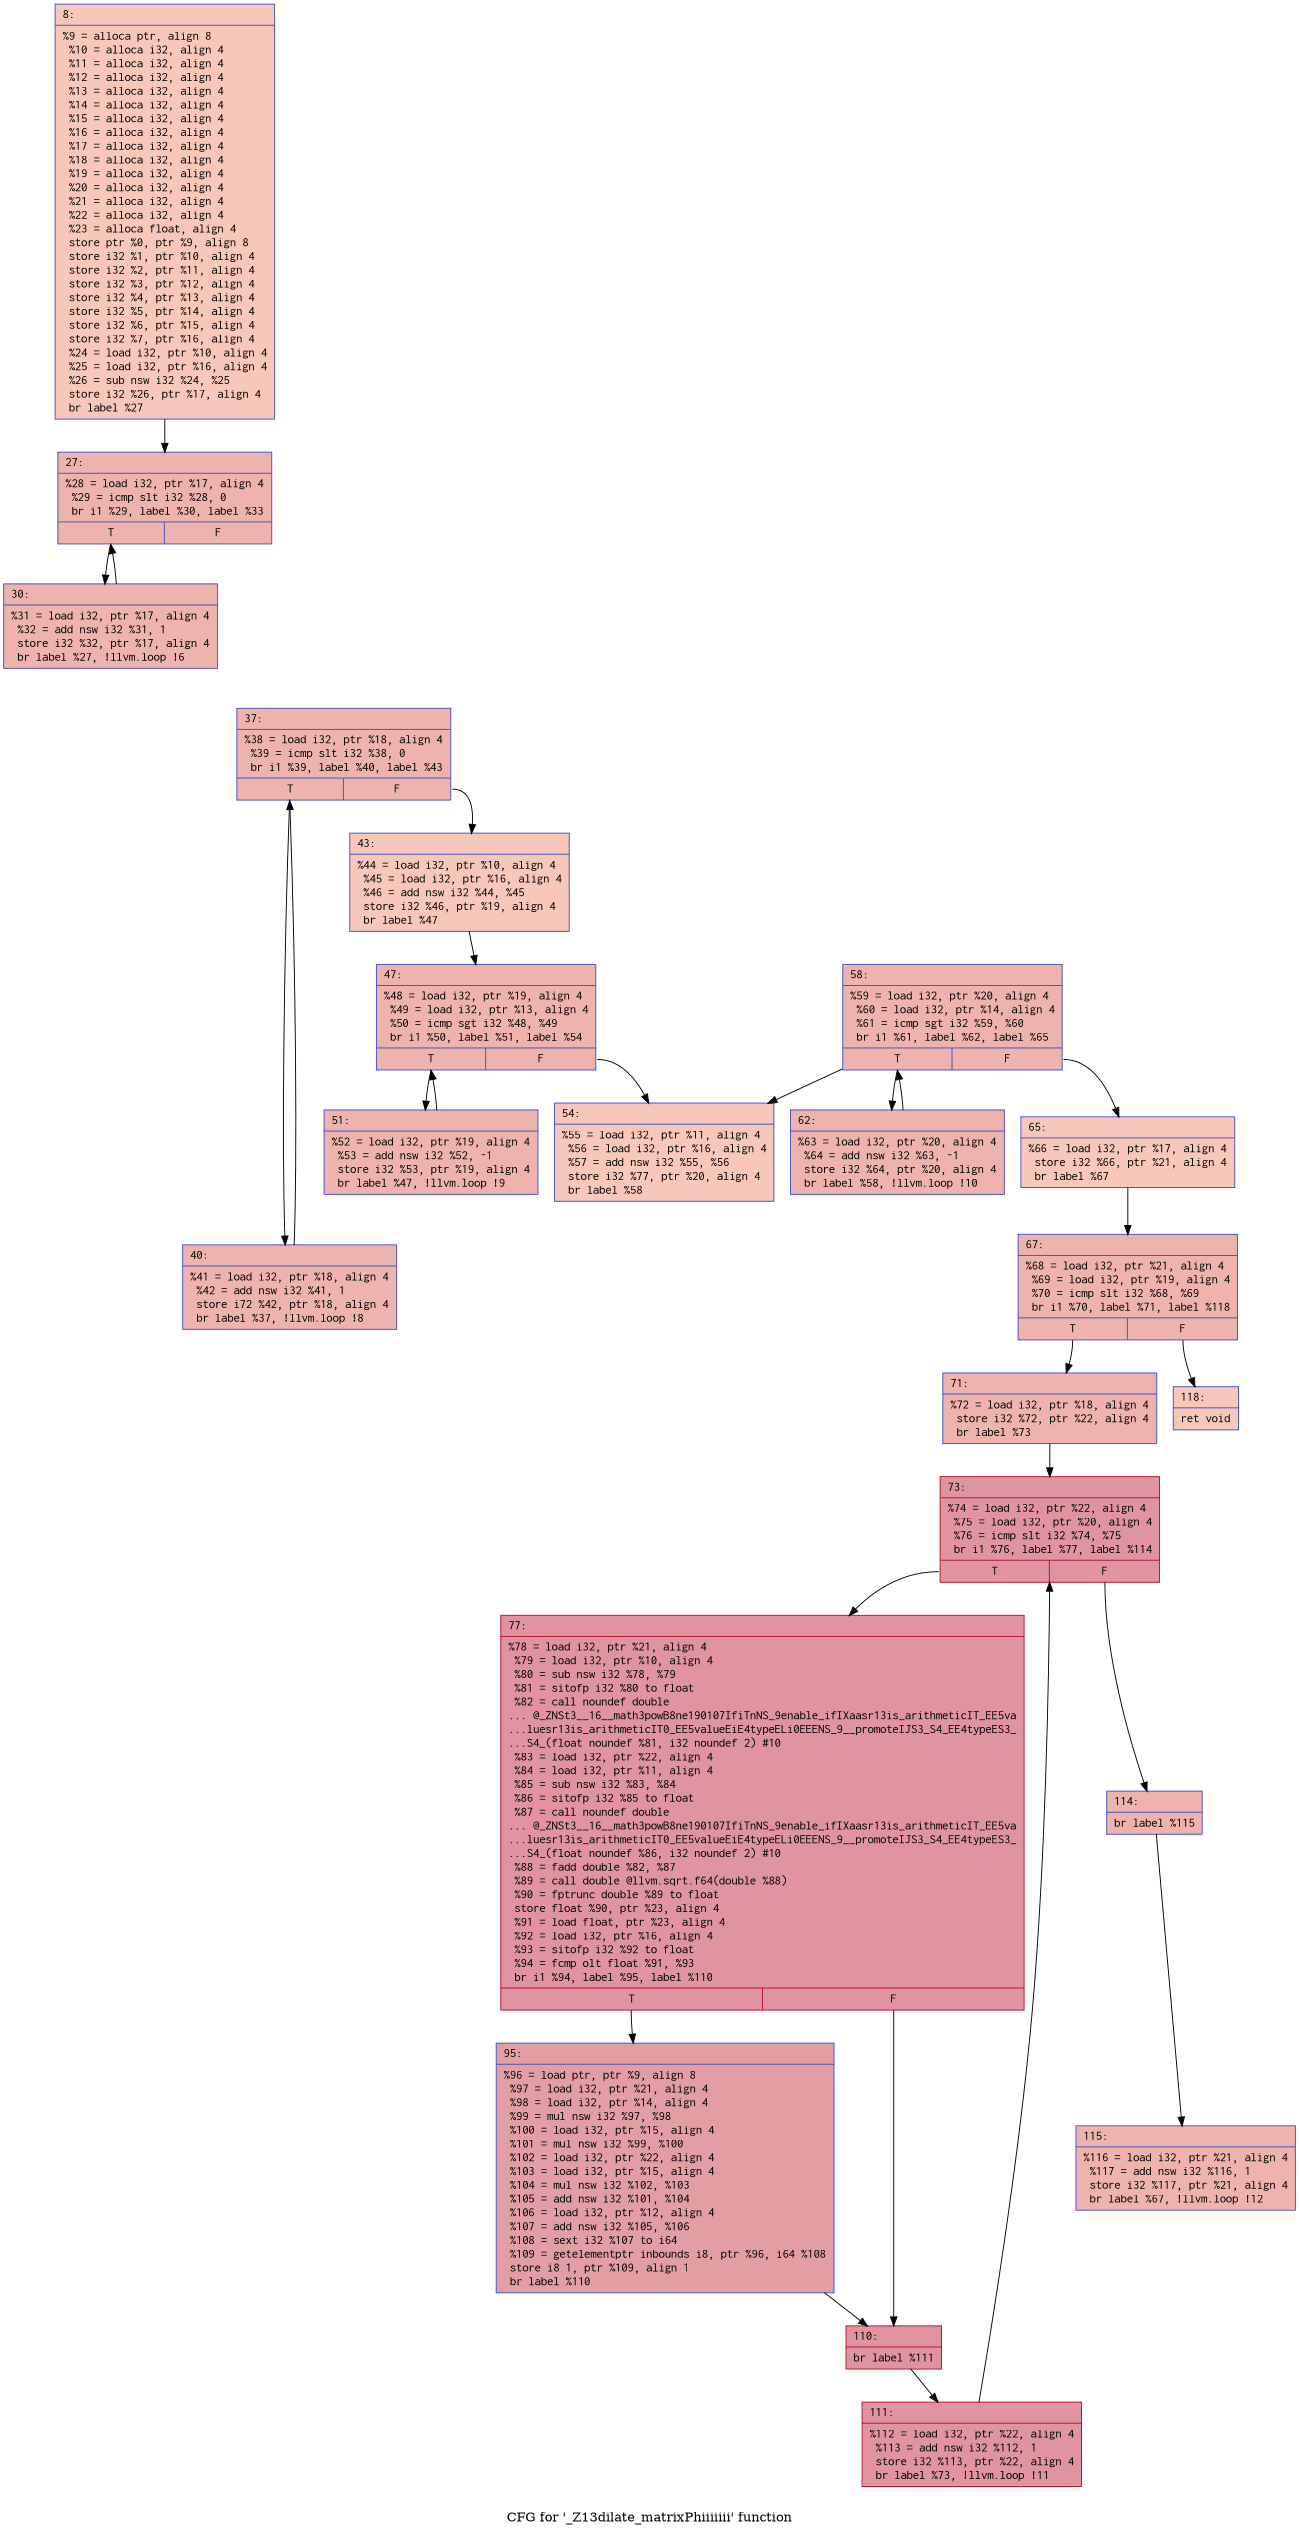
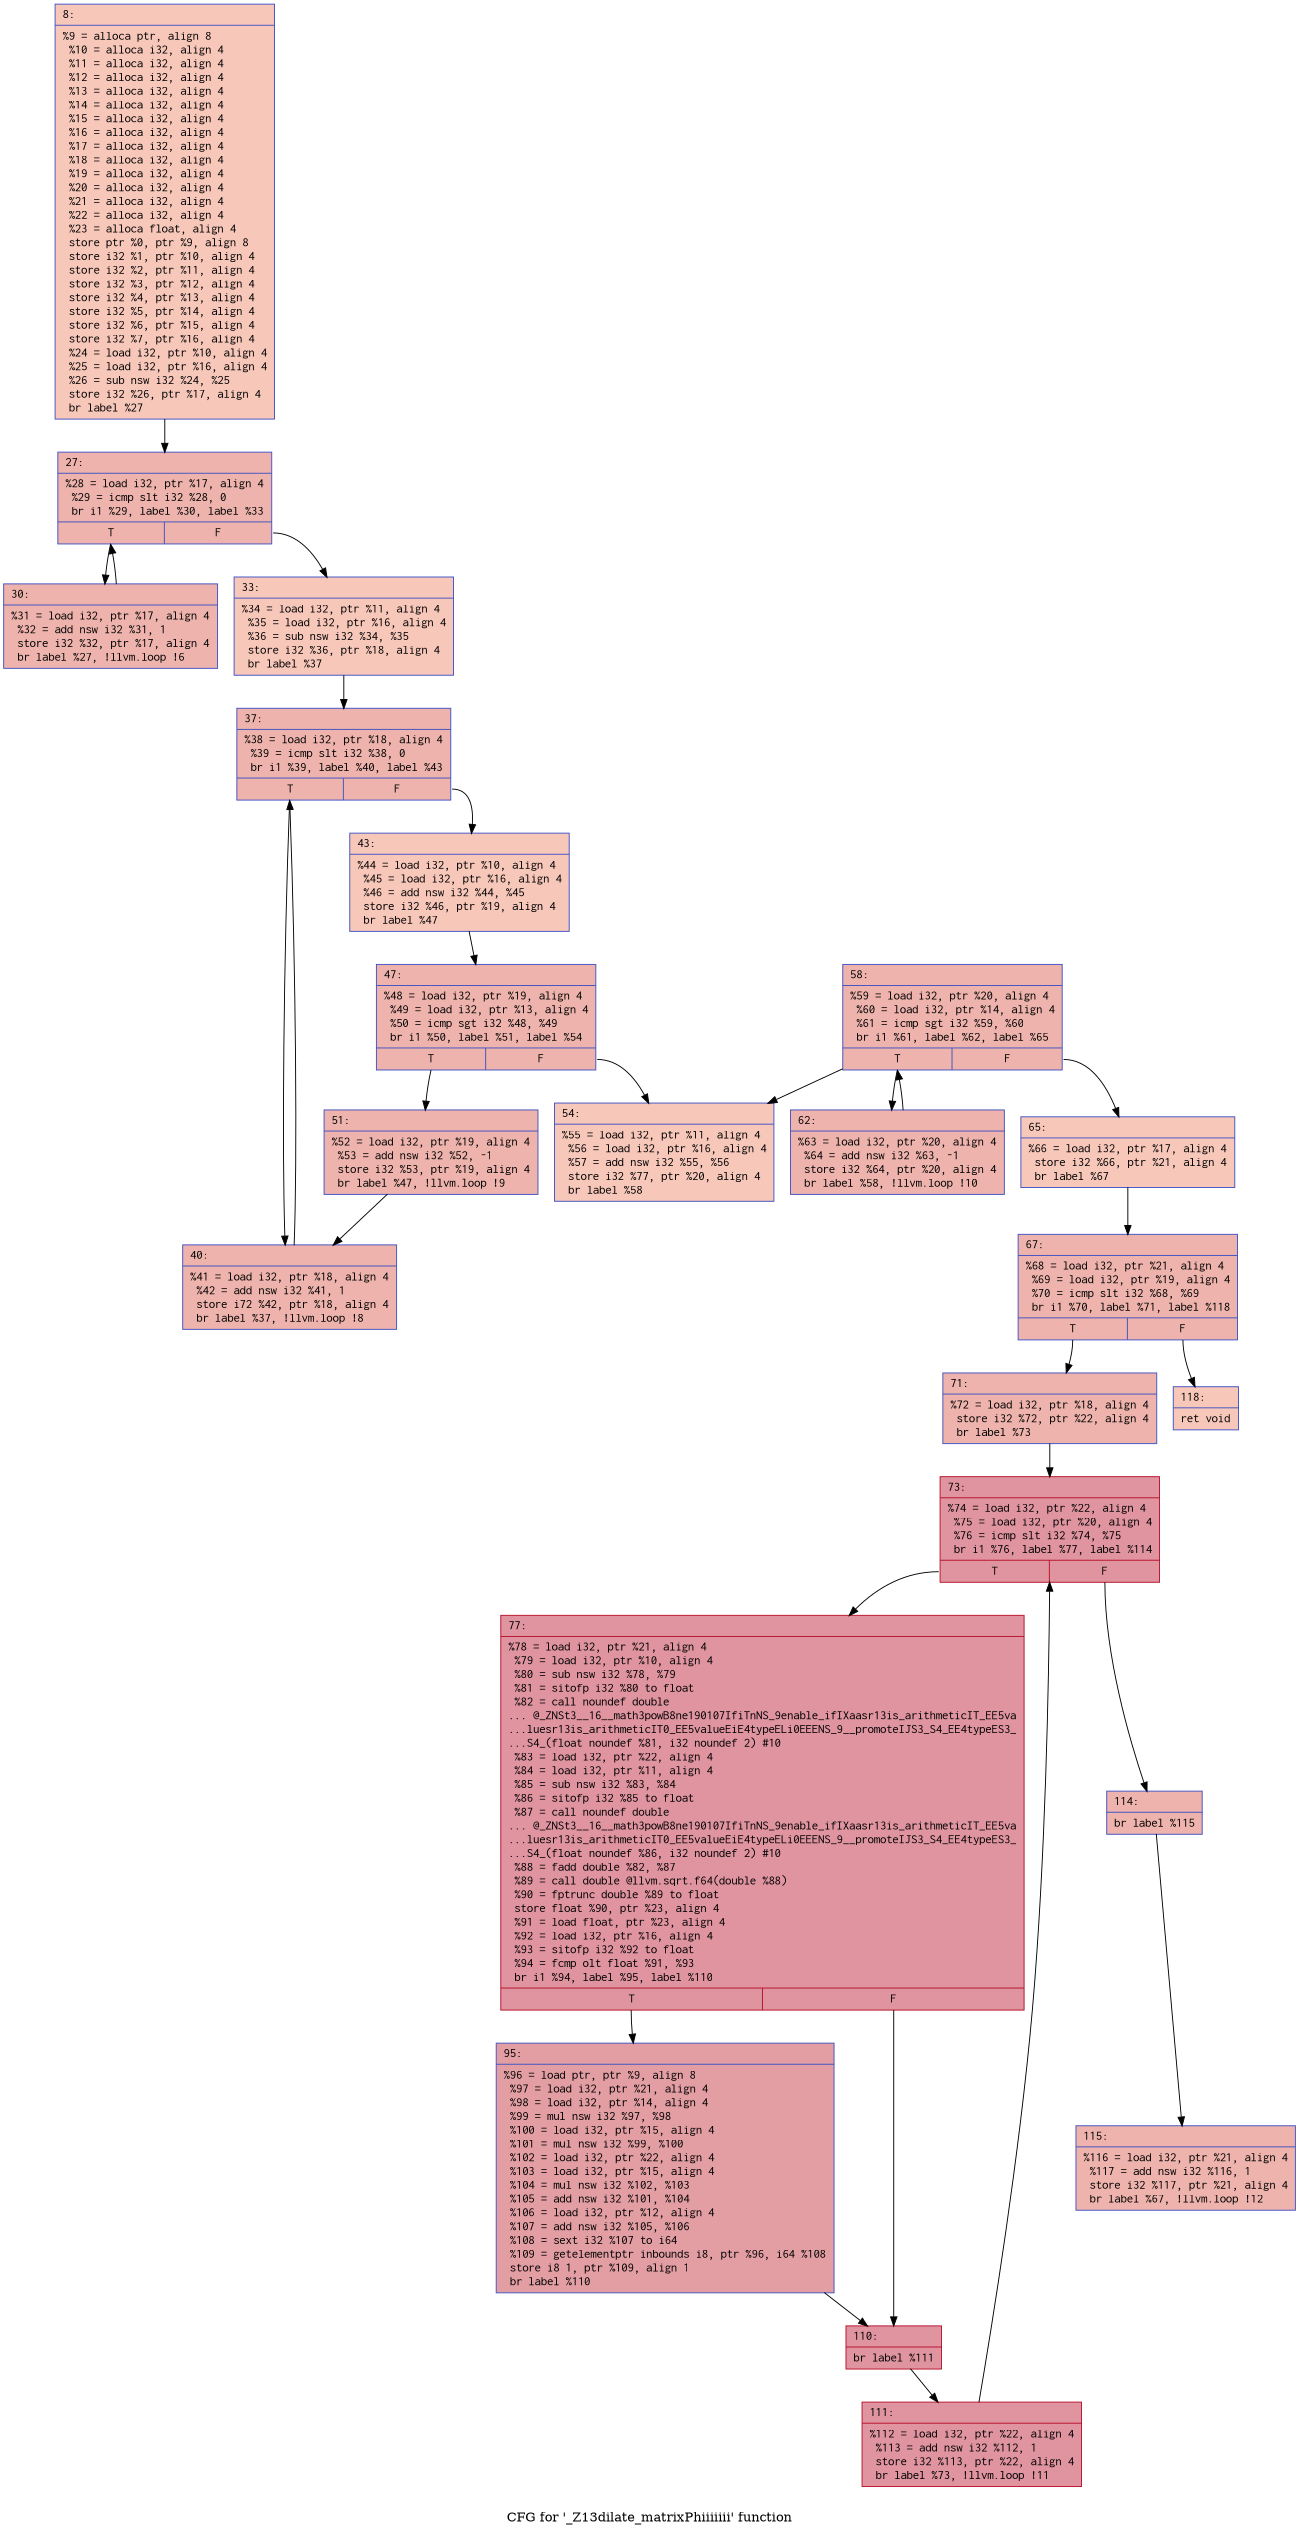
  digraph {
    label="CFG for '_Z13dilate_matrixPhiiiiiii' function"
    node [color="#3d50c3ff" fillcolor="#d6524470" fontname=Courier shape=record style=filled]
    n1 [fillcolor="#ec7f6370" label="{8:\l|  %9 = alloca ptr, align 8\l  %10 = alloca i32, align 4\l  %11 = alloca i32, align 4\l  %12 = alloca i32, align 4\l  %13 = alloca i32, align 4\l  %14 = alloca i32, align 4\l  %15 = alloca i32, align 4\l  %16 = alloca i32, align 4\l  %17 = alloca i32, align 4\l  %18 = alloca i32, align 4\l  %19 = alloca i32, align 4\l  %20 = alloca i32, align 4\l  %21 = alloca i32, align 4\l  %22 = alloca i32, align 4\l  %23 = alloca float, align 4\l  store ptr %0, ptr %9, align 8\l  store i32 %1, ptr %10, align 4\l  store i32 %2, ptr %11, align 4\l  store i32 %3, ptr %12, align 4\l  store i32 %4, ptr %13, align 4\l  store i32 %5, ptr %14, align 4\l  store i32 %6, ptr %15, align 4\l  store i32 %7, ptr %16, align 4\l  %24 = load i32, ptr %10, align 4\l  %25 = load i32, ptr %16, align 4\l  %26 = sub nsw i32 %24, %25\l  store i32 %26, ptr %17, align 4\l  br label %27\l}"]
    n2 [label="{27:\l|  %28 = load i32, ptr %17, align 4\l  %29 = icmp slt i32 %28, 0\l  br i1 %29, label %30, label %33\l|{<s0>T|<s1>F}}"]
    n3 [label="{30:\l|  %31 = load i32, ptr %17, align 4\l  %32 = add nsw i32 %31, 1\l  store i32 %32, ptr %17, align 4\l  br label %27, !llvm.loop !6\l}"]
+   n4 [fillcolor="#ec7f6370" label="{33:\l|  %34 = load i32, ptr %11, align 4\l  %35 = load i32, ptr %16, align 4\l  %36 = sub nsw i32 %34, %35\l  store i32 %36, ptr %18, align 4\l  br label %37\l}"]
    n5 [label="{37:\l|  %38 = load i32, ptr %18, align 4\l  %39 = icmp slt i32 %38, 0\l  br i1 %39, label %40, label %43\l|{<s0>T|<s1>F}}"]
    n6 [label="{40:\l|  %41 = load i32, ptr %18, align 4\l  %42 = add nsw i32 %41, 1\l  store i72 %42, ptr %18, align 4\l  br label %37, !llvm.loop !8\l}"]
    n7 [fillcolor="#ec7f6370" label="{43:\l|  %44 = load i32, ptr %10, align 4\l  %45 = load i32, ptr %16, align 4\l  %46 = add nsw i32 %44, %45\l  store i32 %46, ptr %19, align 4\l  br label %47\l}"]
    n8 [label="{47:\l|  %48 = load i32, ptr %19, align 4\l  %49 = load i32, ptr %13, align 4\l  %50 = icmp sgt i32 %48, %49\l  br i1 %50, label %51, label %54\l|{<s0>T|<s1>F}}"]
    n9 [label="{51:\l|  %52 = load i32, ptr %19, align 4\l  %53 = add nsw i32 %52, -1\l  store i32 %53, ptr %19, align 4\l  br label %47, !llvm.loop !9\l}"]
    n10 [fillcolor="#ec7f6370" label="{54:\l|  %55 = load i32, ptr %11, align 4\l  %56 = load i32, ptr %16, align 4\l  %57 = add nsw i32 %55, %56\l  store i32 %77, ptr %20, align 4\l  br label %58\l}"]
    n11 [label="{58:\l|  %59 = load i32, ptr %20, align 4\l  %60 = load i32, ptr %14, align 4\l  %61 = icmp sgt i32 %59, %60\l  br i1 %61, label %62, label %65\l|{<s0>T|<s1>F}}"]
    n12 [label="{62:\l|  %63 = load i32, ptr %20, align 4\l  %64 = add nsw i32 %63, -1\l  store i32 %64, ptr %20, align 4\l  br label %58, !llvm.loop !10\l}"]
    n13 [fillcolor="#ec7f6370" label="{65:\l|  %66 = load i32, ptr %17, align 4\l  store i32 %66, ptr %21, align 4\l  br label %67\l}"]
    n14 [label="{67:\l|  %68 = load i32, ptr %21, align 4\l  %69 = load i32, ptr %19, align 4\l  %70 = icmp slt i32 %68, %69\l  br i1 %70, label %71, label %118\l|{<s0>T|<s1>F}}"]
    n15 [label="{71:\l|  %72 = load i32, ptr %18, align 4\l  store i32 %72, ptr %22, align 4\l  br label %73\l}"]
    n16 [fillcolor="#ec7f6370" label="{118:\l|  ret void\l}"]
    n17 [color="#b70d28ff" fillcolor="#b70d2870" label="{73:\l|  %74 = load i32, ptr %22, align 4\l  %75 = load i32, ptr %20, align 4\l  %76 = icmp slt i32 %74, %75\l  br i1 %76, label %77, label %114\l|{<s0>T|<s1>F}}"]
    n18 [color="#b70d28ff" fillcolor="#b70d2870" label="{77:\l|  %78 = load i32, ptr %21, align 4\l  %79 = load i32, ptr %10, align 4\l  %80 = sub nsw i32 %78, %79\l  %81 = sitofp i32 %80 to float\l  %82 = call noundef double\l... @_ZNSt3__16__math3powB8ne190107IfiTnNS_9enable_ifIXaasr13is_arithmeticIT_EE5va\l...luesr13is_arithmeticIT0_EE5valueEiE4typeELi0EEENS_9__promoteIJS3_S4_EE4typeES3_\l...S4_(float noundef %81, i32 noundef 2) #10\l  %83 = load i32, ptr %22, align 4\l  %84 = load i32, ptr %11, align 4\l  %85 = sub nsw i32 %83, %84\l  %86 = sitofp i32 %85 to float\l  %87 = call noundef double\l... @_ZNSt3__16__math3powB8ne190107IfiTnNS_9enable_ifIXaasr13is_arithmeticIT_EE5va\l...luesr13is_arithmeticIT0_EE5valueEiE4typeELi0EEENS_9__promoteIJS3_S4_EE4typeES3_\l...S4_(float noundef %86, i32 noundef 2) #10\l  %88 = fadd double %82, %87\l  %89 = call double @llvm.sqrt.f64(double %88)\l  %90 = fptrunc double %89 to float\l  store float %90, ptr %23, align 4\l  %91 = load float, ptr %23, align 4\l  %92 = load i32, ptr %16, align 4\l  %93 = sitofp i32 %92 to float\l  %94 = fcmp olt float %91, %93\l  br i1 %94, label %95, label %110\l|{<s0>T|<s1>F}}"]
    n19 [label="{114:\l|  br label %115\l}"]
    n20 [fillcolor="#be242e70" label="{95:\l|  %96 = load ptr, ptr %9, align 8\l  %97 = load i32, ptr %21, align 4\l  %98 = load i32, ptr %14, align 4\l  %99 = mul nsw i32 %97, %98\l  %100 = load i32, ptr %15, align 4\l  %101 = mul nsw i32 %99, %100\l  %102 = load i32, ptr %22, align 4\l  %103 = load i32, ptr %15, align 4\l  %104 = mul nsw i32 %102, %103\l  %105 = add nsw i32 %101, %104\l  %106 = load i32, ptr %12, align 4\l  %107 = add nsw i32 %105, %106\l  %108 = sext i32 %107 to i64\l  %109 = getelementptr inbounds i8, ptr %96, i64 %108\l  store i8 1, ptr %109, align 1\l  br label %110\l}"]
    n21 [color="#b70d28ff" fillcolor="#b70d2870" label="{110:\l|  br label %111\l}"]
    n22 [label="{115:\l|  %116 = load i32, ptr %21, align 4\l  %117 = add nsw i32 %116, 1\l  store i32 %117, ptr %21, align 4\l  br label %67, !llvm.loop !12\l}"]
    n23 [color="#b70d28ff" fillcolor="#b70d2870" label="{111:\l|  %112 = load i32, ptr %22, align 4\l  %113 = add nsw i32 %112, 1\l  store i32 %113, ptr %22, align 4\l  br label %73, !llvm.loop !11\l}"]
    n1 -> n2
    n2 -> n3 [tailport=s0]
+   n2 -> n4 [tailport=s1]
    n3 -> n2
+   n4 -> n5
    n5 -> n6 [tailport=s0]
    n5 -> n7 [tailport=s1]
    n6 -> n5
    n7 -> n8
    n8 -> n9 [tailport=s0]
    n8 -> n10 [tailport=s1]
-   n9 -> n8
+   n9 -> n6
    n11 -> n10
    n11 -> n12 [tailport=s0]
    n11 -> n13 [tailport=s1]
    n12 -> n11
    n13 -> n14
    n14 -> n15 [tailport=s0]
    n14 -> n16 [tailport=s1]
    n15 -> n17
    n17 -> n18 [tailport=s0]
    n17 -> n19 [tailport=s1]
    n18 -> n20 [tailport=s0]
    n18 -> n21 [tailport=s1]
    n19 -> n22
    n20 -> n21
    n21 -> n23
    n23 -> n17
  }
